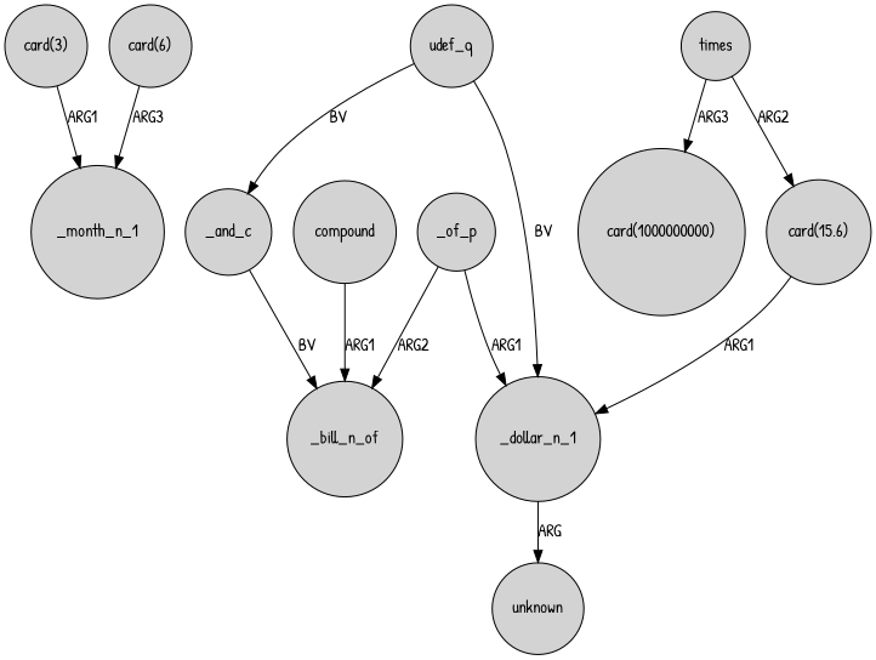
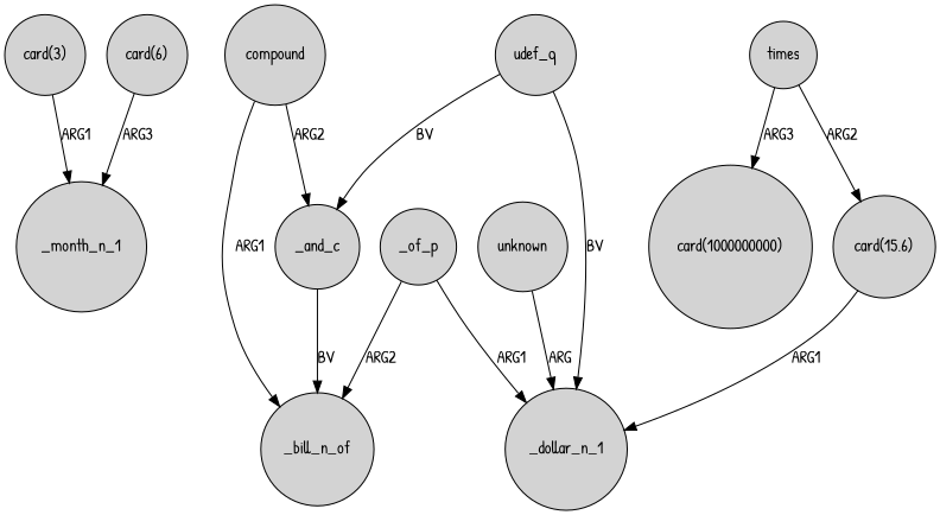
  digraph {
    fontname="Patrick Hand"
    node [fontname="Patrick Hand" shape=circle style=filled]
    edge [fontname="Patrick Hand"]
    "card(3)"
    _month_n_1
    compound
    _and_c
    _bill_n_of
    unknown
    _dollar_n_1
    udef_q
    _of_p
    "card(6)"
    times
    "card(1000000000)"
    "card(15.6)"
    "card(3)" -> _month_n_1 [label=ARG1]
+   compound -> _and_c [label=ARG2]
    compound -> _bill_n_of [label=ARG1]
    _and_c -> _bill_n_of [label=BV]
-   _dollar_n_1 -> unknown [label=ARG]
+   unknown -> _dollar_n_1 [label=ARG]
    udef_q -> _and_c [label=BV]
    udef_q -> _dollar_n_1 [label=BV]
    _of_p -> _bill_n_of [label=ARG2]
    _of_p -> _dollar_n_1 [label=ARG1]
    "card(6)" -> _month_n_1 [label=ARG3]
    times -> "card(1000000000)" [label=ARG3]
    times -> "card(15.6)" [label=ARG2]
    "card(15.6)" -> _dollar_n_1 [label=ARG1]
  }
